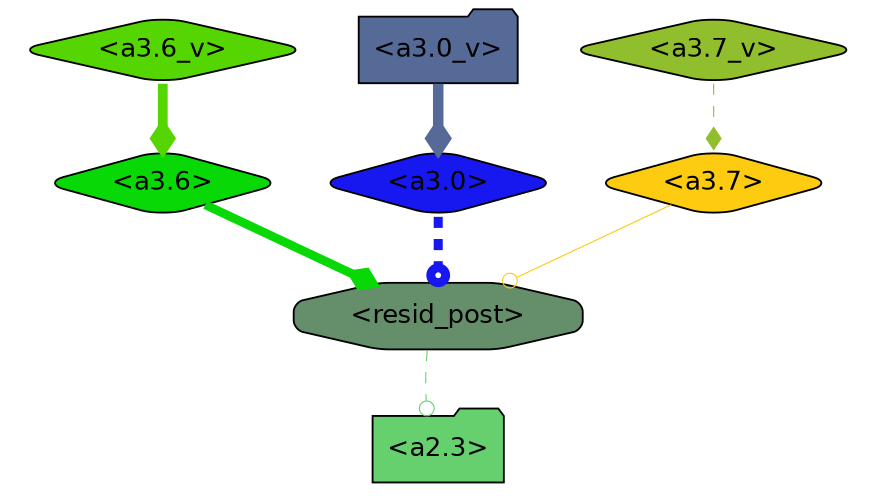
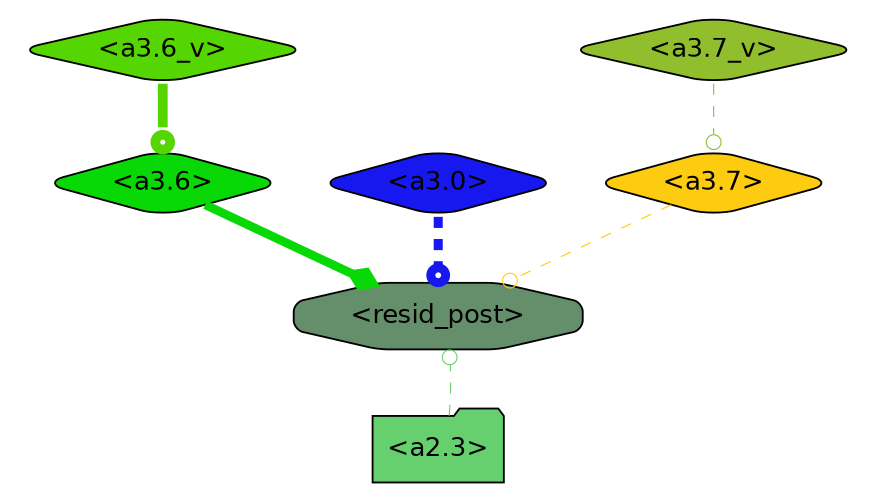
  strict digraph {
    splines=true
    node [color=black fontname=Helvetica shape=diamond style="filled, rounded"]
    edge [arrowhead=odot penwidth=0.6 style=solid]
    "<a3.7>" [fillcolor="#fdcb10"]
    "<resid_post>" [fillcolor="#658e6a" shape=octagon]
    "<a3.6>" [fillcolor="#09d807"]
    "<a3.0>" [fillcolor="#1718ef"]
    "<a2.3>" [fillcolor="#67d06e" shape=folder]
    "<a3.7_v>" [fillcolor="#91be2d"]
    "<a3.6_v>" [fillcolor="#55d602"]
-   "<a3.0_v>" [fillcolor="#566a98" shape=folder]
-   "<a3.7>" -> "<resid_post>" [color="#fdcb10"]
+   "<a3.7>" -> "<resid_post>" [color="#fdcb10" style=dashed]
    "<a3.6>" -> "<resid_post>" [arrowhead=diamond color="#09d807" penwidth=4.746312499046326]
    "<a3.0>" -> "<resid_post>" [color="#1718ef" penwidth=4.896343111991882 style=dashed]
-   "<resid_post>" -> "<a2.3>" [color="#67d06e" style=dashed]
-   "<a3.7_v>" -> "<a3.7>" [arrowhead=diamond color="#91be2d" style=dashed]
-   "<a3.6_v>" -> "<a3.6>" [arrowhead=diamond color="#55d602" penwidth=5.297133803367615]
-   "<a3.0_v>" -> "<a3.0>" [arrowhead=diamond color="#566a98" penwidth=5.680712580680847 style=bold]
+   "<a2.3>" -> "<resid_post>" [color="#67d06e" style=dashed]
+   "<a3.7_v>" -> "<a3.7>" [color="#91be2d" style=dashed]
+   "<a3.6_v>" -> "<a3.6>" [color="#55d602" penwidth=5.297133803367615]
  }
